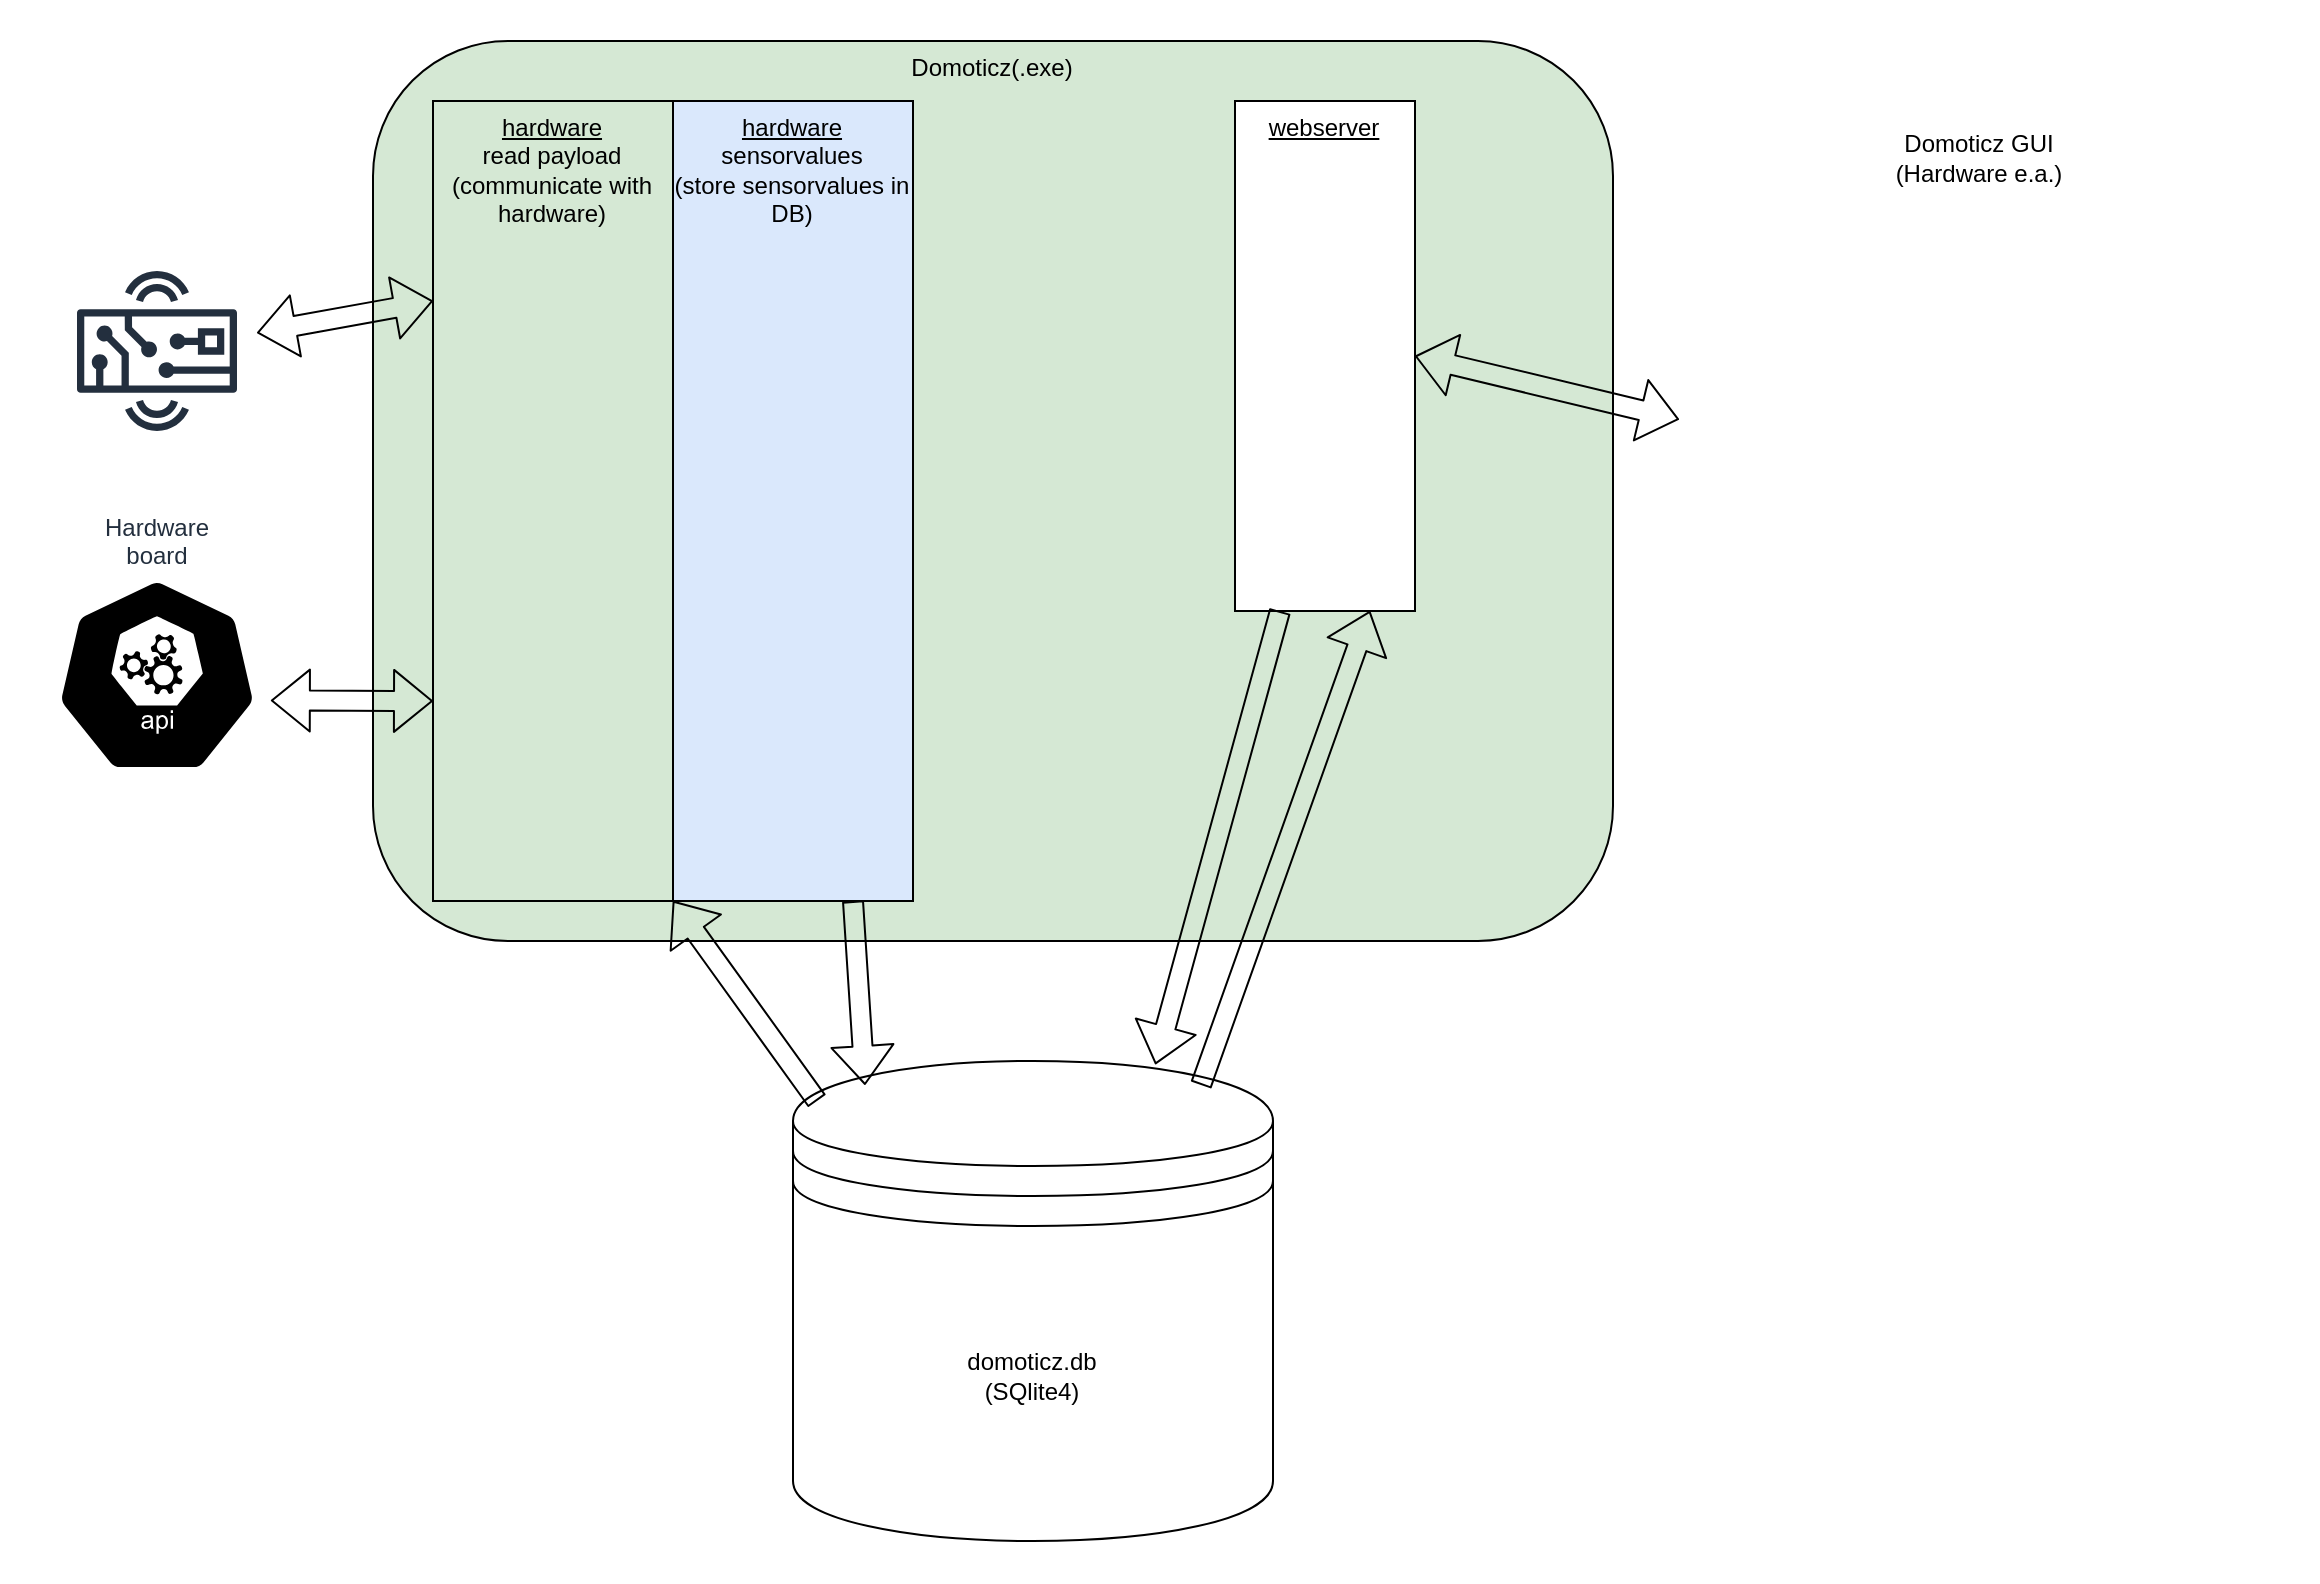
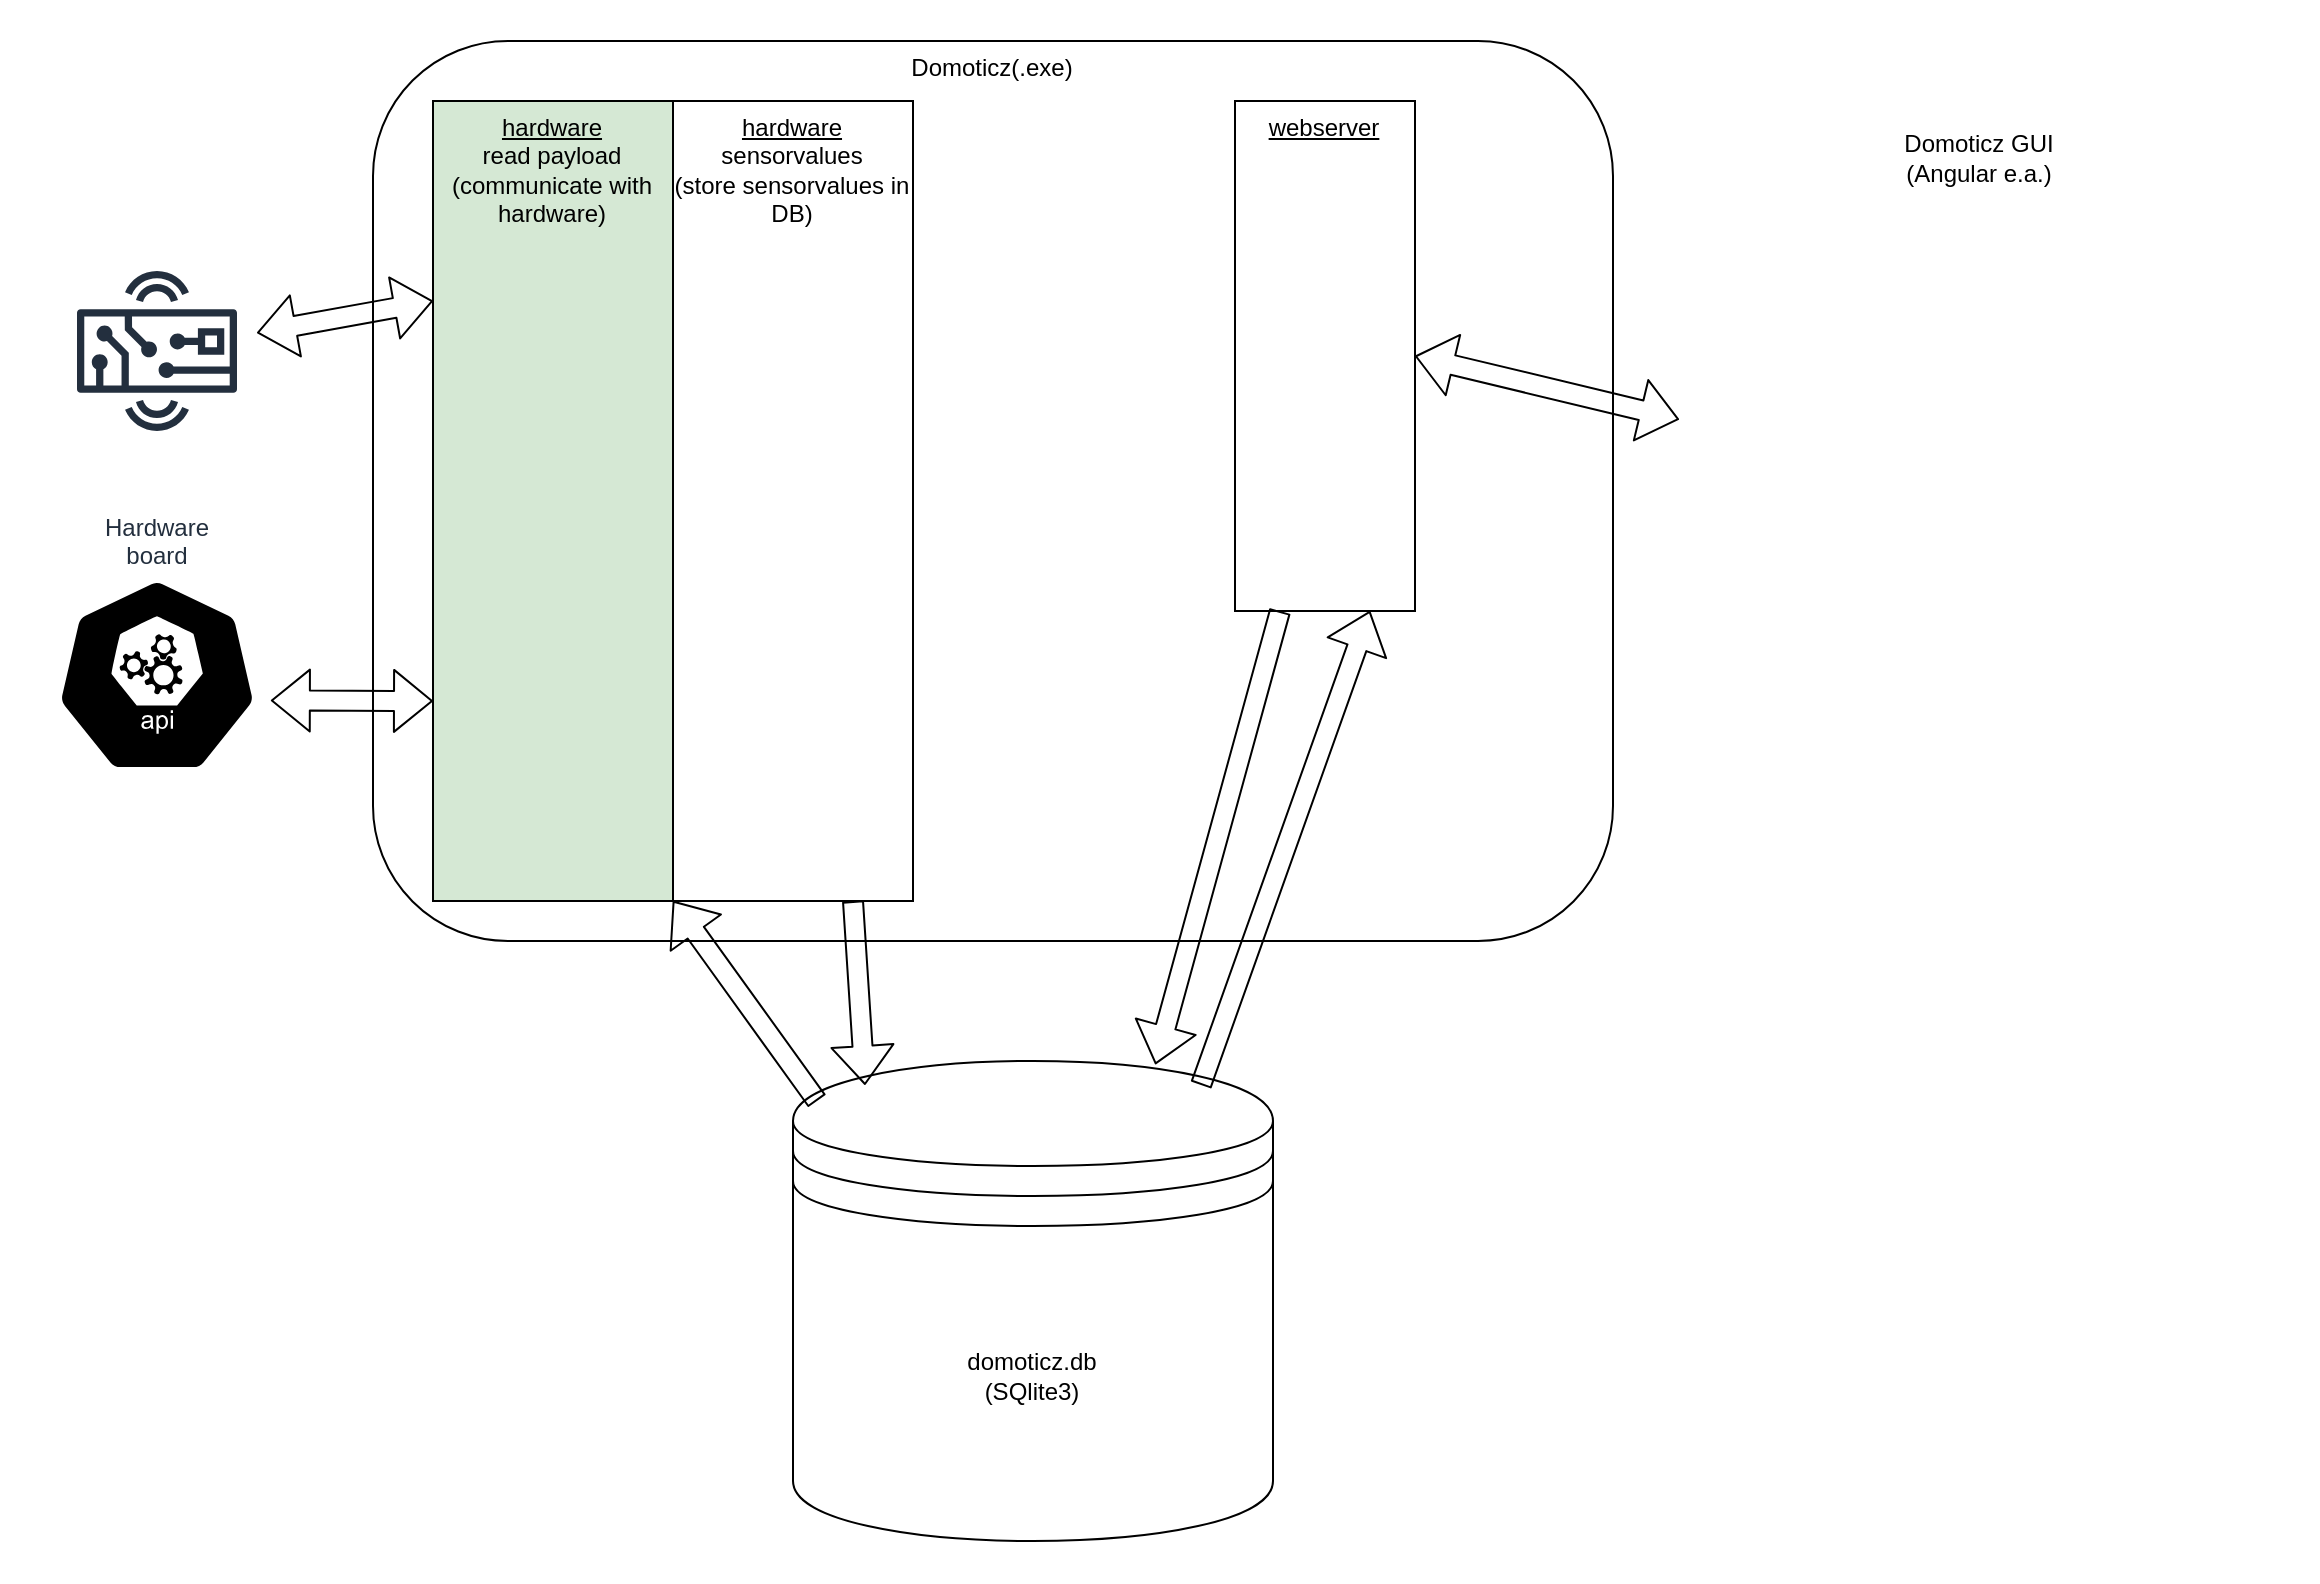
  <mxCell id="0" />
  <mxCell id="1" parent="0" />
- <mxCell id="2" value="domoticz.db&lt;br&gt;(SQlite4)" style="shape=datastore;whiteSpace=wrap;html=1;" vertex="1" parent="1"><mxGeometry x="396" y="530" width="240" height="240" as="geometry" /></mxCell>
- <mxCell id="3" value="Domoticz(.exe)" style="rounded=1;whiteSpace=wrap;html=1;verticalAlign=top;fillColor=#d5e8d4;" vertex="1" parent="1"><mxGeometry x="186" y="20" width="620" height="450" as="geometry" /></mxCell>
- <mxCell id="4" value="Domoticz GUI&lt;br&gt;(Hardware e.a.)" style="shape=image;html=1;verticalAlign=bottom;verticalLabelPosition=top;labelBackgroundColor=#ffffff;imageAspect=0;aspect=fixed;image=https://cdn1.iconfinder.com/data/icons/social-media-outline-6/128/SocialMedia_Website-Outline-128.png;labelPosition=center;align=center;" vertex="1" parent="1"><mxGeometry x="839" y="95.5" width="299" height="299" as="geometry" /></mxCell>
+ <mxCell id="2" value="domoticz.db&lt;br&gt;(SQlite3)" style="shape=datastore;whiteSpace=wrap;html=1;" vertex="1" parent="1"><mxGeometry x="396" y="530" width="240" height="240" as="geometry" /></mxCell>
+ <mxCell id="3" value="Domoticz(.exe)" style="rounded=1;whiteSpace=wrap;html=1;verticalAlign=top;" vertex="1" parent="1"><mxGeometry x="186" y="20" width="620" height="450" as="geometry" /></mxCell>
+ <mxCell id="4" value="Domoticz GUI&lt;br&gt;(Angular e.a.)" style="shape=image;html=1;verticalAlign=bottom;verticalLabelPosition=top;labelBackgroundColor=#ffffff;imageAspect=0;aspect=fixed;image=https://cdn1.iconfinder.com/data/icons/social-media-outline-6/128/SocialMedia_Website-Outline-128.png;labelPosition=center;align=center;" vertex="1" parent="1"><mxGeometry x="839" y="95.5" width="299" height="299" as="geometry" /></mxCell>
  <mxCell id="5" value="&lt;u&gt;hardware&lt;/u&gt;&lt;br&gt;&lt;div&gt;read payload&lt;br&gt;(communicate with hardware)&lt;br&gt;&lt;/div&gt;" style="rounded=0;whiteSpace=wrap;html=1;verticalAlign=top;fillColor=#d5e8d4;" vertex="1" parent="1"><mxGeometry x="216" y="50" width="120" height="400" as="geometry" /></mxCell>
- <mxCell id="6" value="&lt;u&gt;hardware&lt;/u&gt;&lt;br&gt;sensorvalues&lt;br&gt;(store sensorvalues in DB)" style="rounded=0;whiteSpace=wrap;html=1;verticalAlign=top;fillColor=#dae8fc;" vertex="1" parent="1"><mxGeometry x="336" y="50" width="120" height="400" as="geometry" /></mxCell>
+ <mxCell id="6" value="&lt;u&gt;hardware&lt;/u&gt;&lt;br&gt;sensorvalues&lt;br&gt;(store sensorvalues in DB)" style="rounded=0;whiteSpace=wrap;html=1;verticalAlign=top;" vertex="1" parent="1"><mxGeometry x="336" y="50" width="120" height="400" as="geometry" /></mxCell>
  <mxCell id="7" value="&lt;u&gt;webserver&lt;/u&gt;" style="rounded=0;whiteSpace=wrap;html=1;verticalAlign=top;" vertex="1" parent="1"><mxGeometry x="617" y="50" width="90" height="255" as="geometry" /></mxCell>
  <mxCell id="8" value="Hardware&#10;board" style="outlineConnect=0;fontColor=#232F3E;gradientColor=none;strokeColor=#232F3E;fillColor=#ffffff;dashed=0;verticalLabelPosition=bottom;verticalAlign=top;align=center;html=1;fontSize=12;fontStyle=0;aspect=fixed;shape=mxgraph.aws4.resourceIcon;resIcon=mxgraph.aws4.hardware_board;" vertex="1" parent="1"><mxGeometry x="28" y="100" width="100" height="150" as="geometry" /></mxCell>
  <mxCell id="9" value="" style="html=1;dashed=0;whitespace=wrap;strokeColor=#ffffff;points=[[0.005,0.63,0],[0.1,0.2,0],[0.9,0.2,0],[0.5,0,0],[0.995,0.63,0],[0.72,0.99,0],[0.5,1,0],[0.28,0.99,0]];shape=mxgraph.kubernetes.icon;prIcon=api;fillColor=#000000;" vertex="1" parent="1"><mxGeometry x="20.5" y="288" width="115" height="98" as="geometry" /></mxCell>
  <mxCell id="10" value="" style="shape=flexArrow;endArrow=classic;html=1;exitX=0.75;exitY=1;exitDx=0;exitDy=0;entryX=0.15;entryY=0.05;entryDx=0;entryDy=0;entryPerimeter=0;" edge="1" parent="1" source="6" target="2"><mxGeometry width="50" height="50" relative="1" as="geometry"><mxPoint x="568" y="410" as="sourcePoint" /><mxPoint x="618" y="360" as="targetPoint" /></mxGeometry></mxCell>
  <mxCell id="11" value="" style="shape=flexArrow;endArrow=classic;html=1;entryX=0;entryY=1;entryDx=0;entryDy=0;" edge="1" parent="1" target="6"><mxGeometry width="50" height="50" relative="1" as="geometry"><mxPoint x="408" y="550" as="sourcePoint" /><mxPoint x="279" y="592" as="targetPoint" /></mxGeometry></mxCell>
  <mxCell id="12" value="" style="shape=flexArrow;endArrow=classic;html=1;exitX=0.85;exitY=0.05;exitDx=0;exitDy=0;entryX=0.75;entryY=1;entryDx=0;entryDy=0;exitPerimeter=0;" edge="1" parent="1" source="2" target="7"><mxGeometry width="50" height="50" relative="1" as="geometry"><mxPoint x="436" y="460" as="sourcePoint" /><mxPoint x="442" y="552" as="targetPoint" /></mxGeometry></mxCell>
  <mxCell id="13" value="" style="shape=flexArrow;endArrow=classic;html=1;exitX=0.25;exitY=1;exitDx=0;exitDy=0;entryX=0.755;entryY=0.007;entryDx=0;entryDy=0;entryPerimeter=0;" edge="1" parent="1" source="7" target="2"><mxGeometry width="50" height="50" relative="1" as="geometry"><mxPoint x="426" y="450" as="sourcePoint" /><mxPoint x="538" y="520" as="targetPoint" /></mxGeometry></mxCell>
  <mxCell id="14" value="" style="shape=flexArrow;endArrow=classic;startArrow=classic;html=1;entryX=0;entryY=0.25;entryDx=0;entryDy=0;" edge="1" parent="1" source="8" target="5"><mxGeometry width="50" height="50" relative="1" as="geometry"><mxPoint x="568" y="410" as="sourcePoint" /><mxPoint x="618" y="360" as="targetPoint" /></mxGeometry></mxCell>
  <mxCell id="15" value="" style="shape=flexArrow;endArrow=classic;startArrow=classic;html=1;entryX=0;entryY=0.75;entryDx=0;entryDy=0;exitX=0.995;exitY=0.63;exitDx=0;exitDy=0;exitPerimeter=0;" edge="1" parent="1" source="9" target="5"><mxGeometry width="50" height="50" relative="1" as="geometry"><mxPoint x="128" y="143.623" as="sourcePoint" /><mxPoint x="216" y="150" as="targetPoint" /></mxGeometry></mxCell>
  <mxCell id="16" value="" style="shape=flexArrow;endArrow=classic;startArrow=classic;html=1;exitX=1;exitY=0.5;exitDx=0;exitDy=0;" edge="1" parent="1" source="7" target="4"><mxGeometry width="50" height="50" relative="1" as="geometry"><mxPoint x="128" y="150" as="sourcePoint" /><mxPoint x="216" y="150" as="targetPoint" /></mxGeometry></mxCell>
